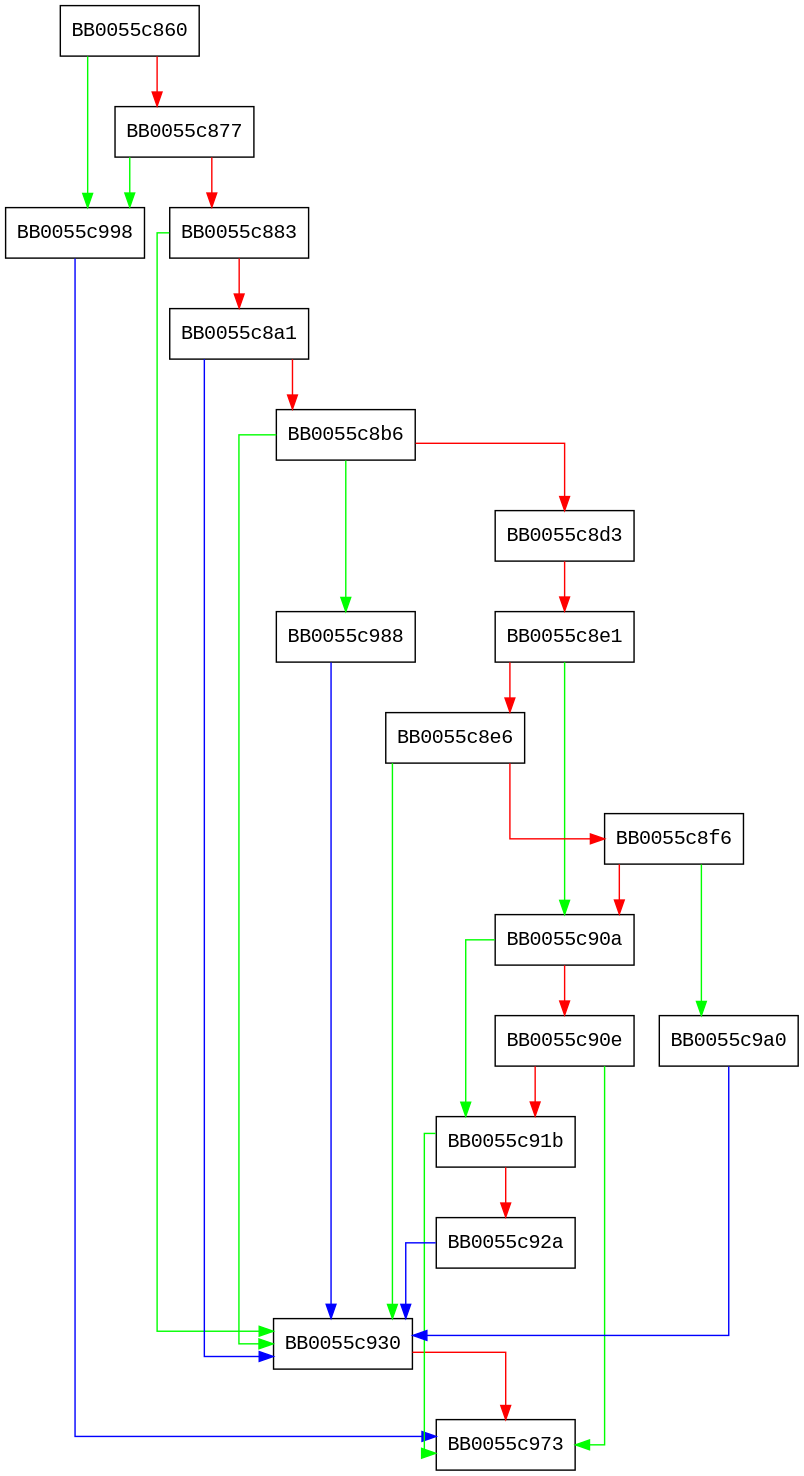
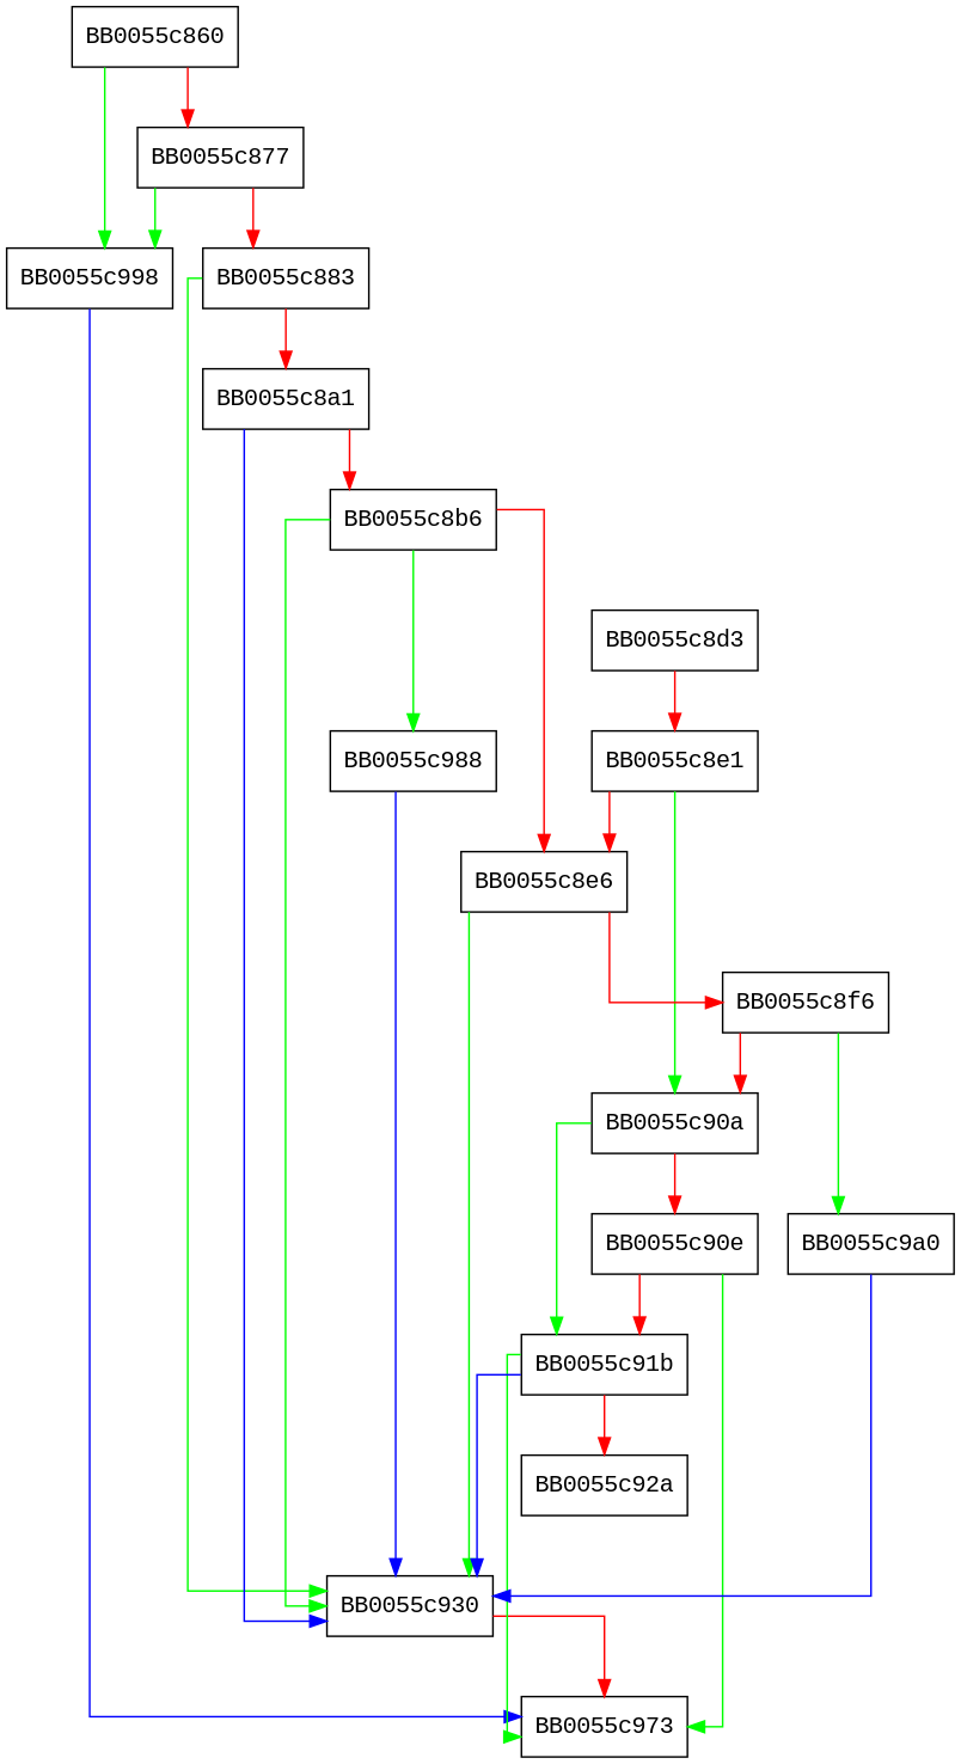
  digraph {
    fontname="Liberation Mono"
    splines=ortho
    node [fontname="Liberation Mono" shape=box]
    edge [color=red fontname="Liberation Mono"]
    BB0055c860
    BB0055c998
    BB0055c877
    BB0055c973
    BB0055c883
    BB0055c930
    BB0055c8a1
    BB0055c8b6
    BB0055c988
    BB0055c8d3
    BB0055c8e1
    BB0055c90a
    BB0055c8e6
    BB0055c91b
    BB0055c90e
    BB0055c8f6
    BB0055c92a
    BB0055c9a0
    BB0055c860 -> BB0055c998 [color=green]
    BB0055c860 -> BB0055c877
    BB0055c998 -> BB0055c973 [color=blue]
    BB0055c877 -> BB0055c998 [color=green]
    BB0055c877 -> BB0055c883
    BB0055c883 -> BB0055c930 [color=green]
    BB0055c883 -> BB0055c8a1
    BB0055c930 -> BB0055c973
    BB0055c8a1 -> BB0055c930 [color=blue]
    BB0055c8a1 -> BB0055c8b6
    BB0055c8b6 -> BB0055c930 [color=green]
    BB0055c8b6 -> BB0055c988 [color=green]
-   BB0055c8b6 -> BB0055c8d3
+   BB0055c8b6 -> BB0055c8e6
    BB0055c988 -> BB0055c930 [color=blue]
    BB0055c8d3 -> BB0055c8e1
    BB0055c8e1 -> BB0055c90a [color=green]
    BB0055c8e1 -> BB0055c8e6
    BB0055c90a -> BB0055c91b [color=green]
    BB0055c90a -> BB0055c90e
    BB0055c8e6 -> BB0055c930 [color=green]
    BB0055c8e6 -> BB0055c8f6
    BB0055c91b -> BB0055c973 [color=green]
    BB0055c91b -> BB0055c92a
    BB0055c90e -> BB0055c973 [color=green]
    BB0055c90e -> BB0055c91b
    BB0055c8f6 -> BB0055c90a
    BB0055c8f6 -> BB0055c9a0 [color=green]
-   BB0055c92a -> BB0055c930 [color=blue]
+   BB0055c91b -> BB0055c930 [color=blue]
    BB0055c9a0 -> BB0055c930 [color=blue]
  }
